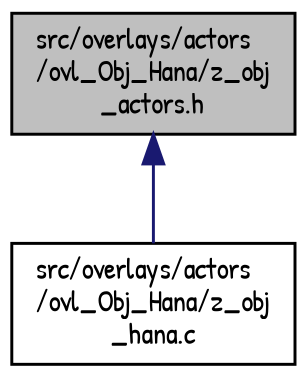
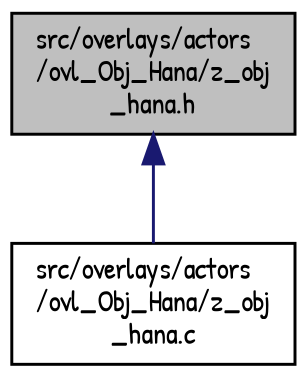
  digraph {
    fontname="Patrick Hand"
    node [color=black fontname="Patrick Hand" fontsize=10 shape=record style=filled]
-   n1 [fillcolor=grey75 fontcolor=black height=0.2 label="src/overlays/actors\l/ovl_Obj_Hana/z_obj\l_actors.h" width=0.4]
+   n1 [fillcolor=grey75 fontcolor=black height=0.2 label="src/overlays/actors\l/ovl_Obj_Hana/z_obj\l_hana.h" width=0.4]
    n2 [fillcolor=white height=0.2 label="src/overlays/actors\l/ovl_Obj_Hana/z_obj\l_hana.c" width=0.4]
    n1 -> n2 [color=midnightblue dir=back fontname="Patrick Hand" fontsize=10 labelfontname=Helvetica labelfontsize=10 style=solid]
  }
